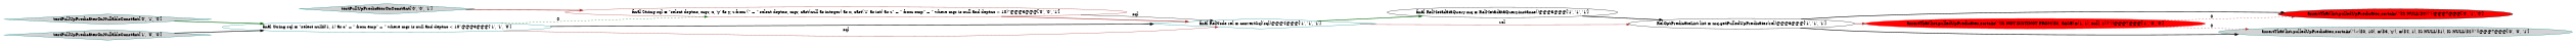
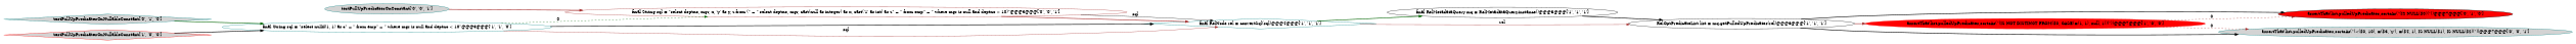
  digraph {
    rankdir=LR
    node [color=teal fillcolor=white shape=ellipse style=filled]
    edge [color=brown style=bold]
    n1 [label="final RelNode rel = convertSql(sql)@@@4@@@['1', '1', '1']" shape=diamond]
    n2 [color=black label="final RelMetadataQuery mq = RelMetadataQuery.instance()@@@5@@@['1', '1', '1']"]
    n3 [color=black label="RelOptPredicateList list = mq.getPulledUpPredicates(rel)@@@6@@@['1', '1', '1']"]
    n4 [color=black fillcolor=red label="assertThat(list.pulledUpPredicates,sortsAs(\"(IS NULL($0)(\"))@@@7@@@['0', '1', '0']"]
    n5 [color=red fillcolor=red label="assertThat(list.pulledUpPredicates,sortsAs(\"(IS NOT DISTINCT FROM($0, CASE(=(1, 1), null, 1))(\"))@@@7@@@['1', '0', '0']"]
    n6 [fillcolor=lightgray label="assertThat(list.pulledUpPredicates,sortsAs(\"(<($0, 10), =($3, 'y'), =($4, 1), IS NULL($1), IS NULL($2)(\"))@@@7@@@['0', '0', '1']"]
    n7 [label="final String sql = \"select nullif(1, 1) as c\" + \" from emp\" + \" where mgr is null and deptno < 10\"@@@3@@@['1', '1', '0']"]
    n8 [color=brown label="final String sql = \"select deptno, mgr, x, 'y' as y, z from (\" + \" select deptno, mgr, cast(null as integer) as x, cast('1' as int) as z\" + \" from emp\" + \" where mgr is null and deptno < 10)\"@@@3@@@['0', '0', '1']"]
-   n9 [fillcolor=lightgray label="testPullUpPredicatesOnConstant['0', '0', '1']" shape=diamond]
+   n9 [fillcolor=lightgray label="testPullUpPredicatesOnConstant['0', '0', '1']"]
    n10 [fillcolor=lightgray label="testPullUpPredicatesOnNullableConstant['0', '1', '0']" shape=diamond]
-   n11 [fillcolor=lightgray label="testPullUpPredicatesOnNullableConstant['1', '0', '0']" shape=diamond]
+   n11 [color=red fillcolor=lightgray label="testPullUpPredicatesOnNullableConstant['1', '0', '0']" shape=diamond]
    n1 -> n2 [color=darkgreen]
    n1 -> n3 [label=rel style=solid]
    n2 -> n3 [color=black]
    n3 -> n4 [color=black]
    n3 -> n5
    n3 -> n6 [color=black]
    n5 -> n4 [label=0 style=dashed]
    n5 -> n6 [label=0 style=dashed]
    n7 -> n1 [color=black]
    n7 -> n1 [label=sql style=solid]
    n7 -> n8 [color=darkgreen label=0 style=dashed]
    n8 -> n1 [color=black label=sql style=solid]
    n8 -> n1
    n9 -> n8
    n10 -> n7 [color=darkgreen]
    n11 -> n7 [color=black]
  }
